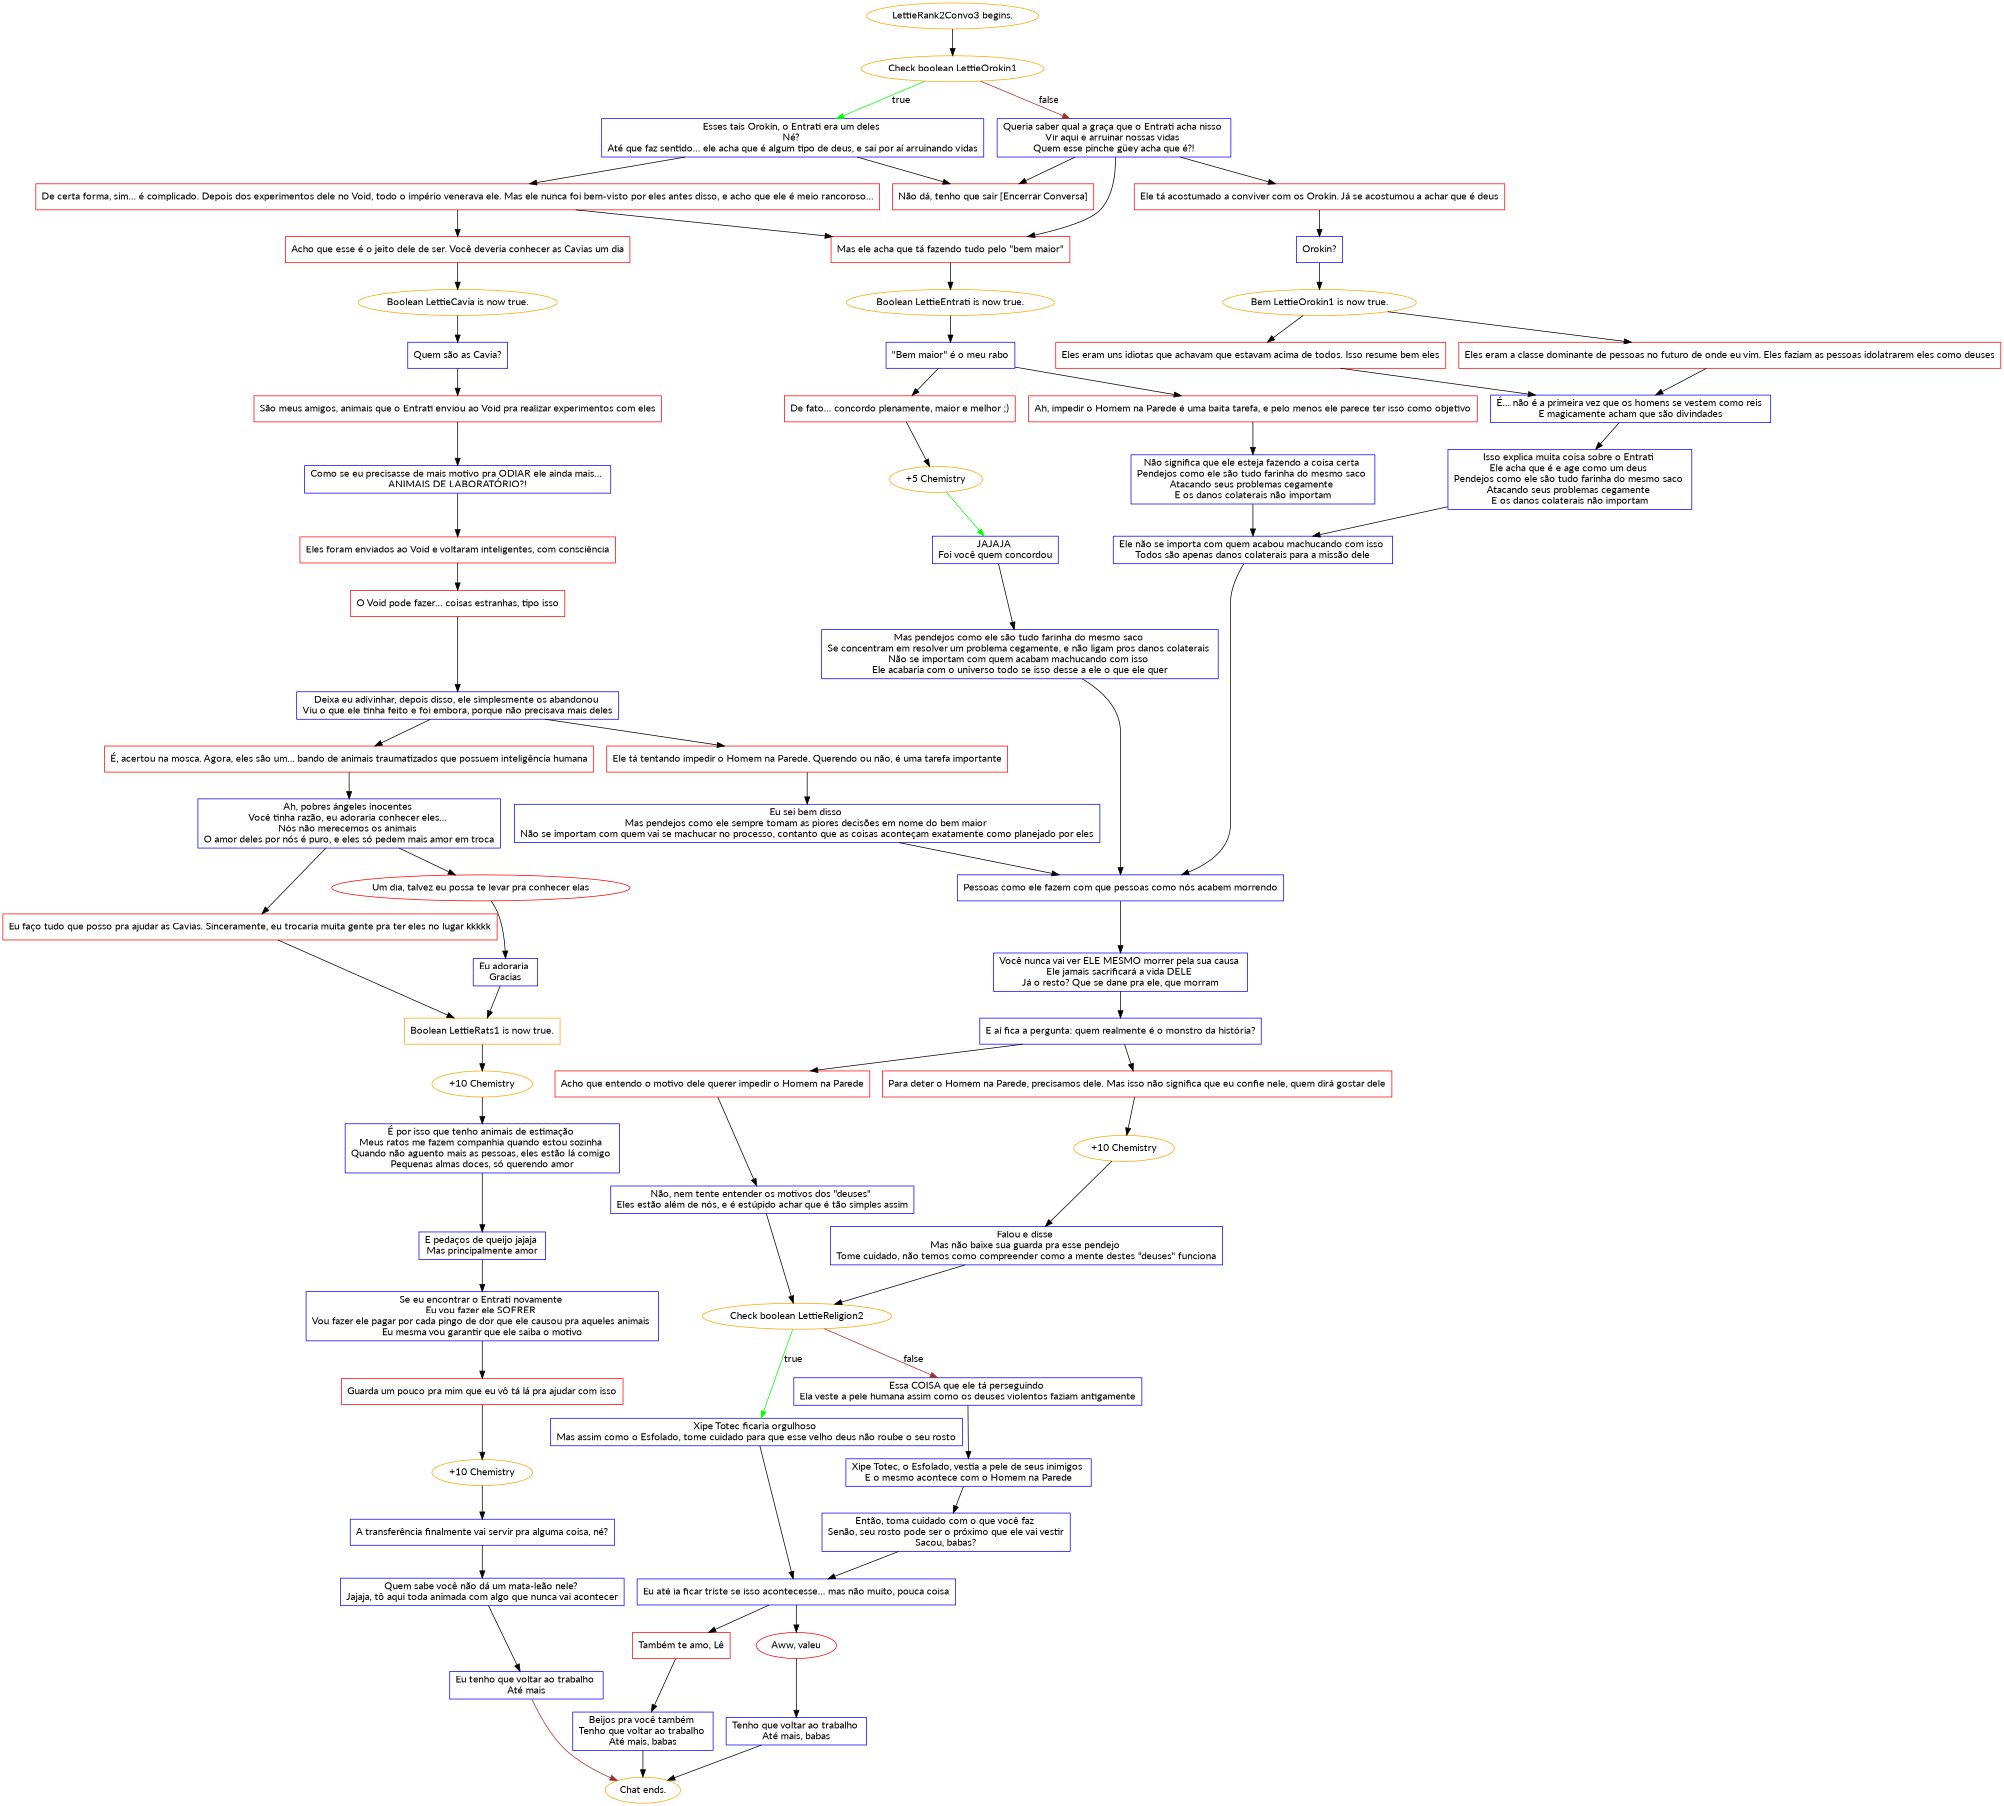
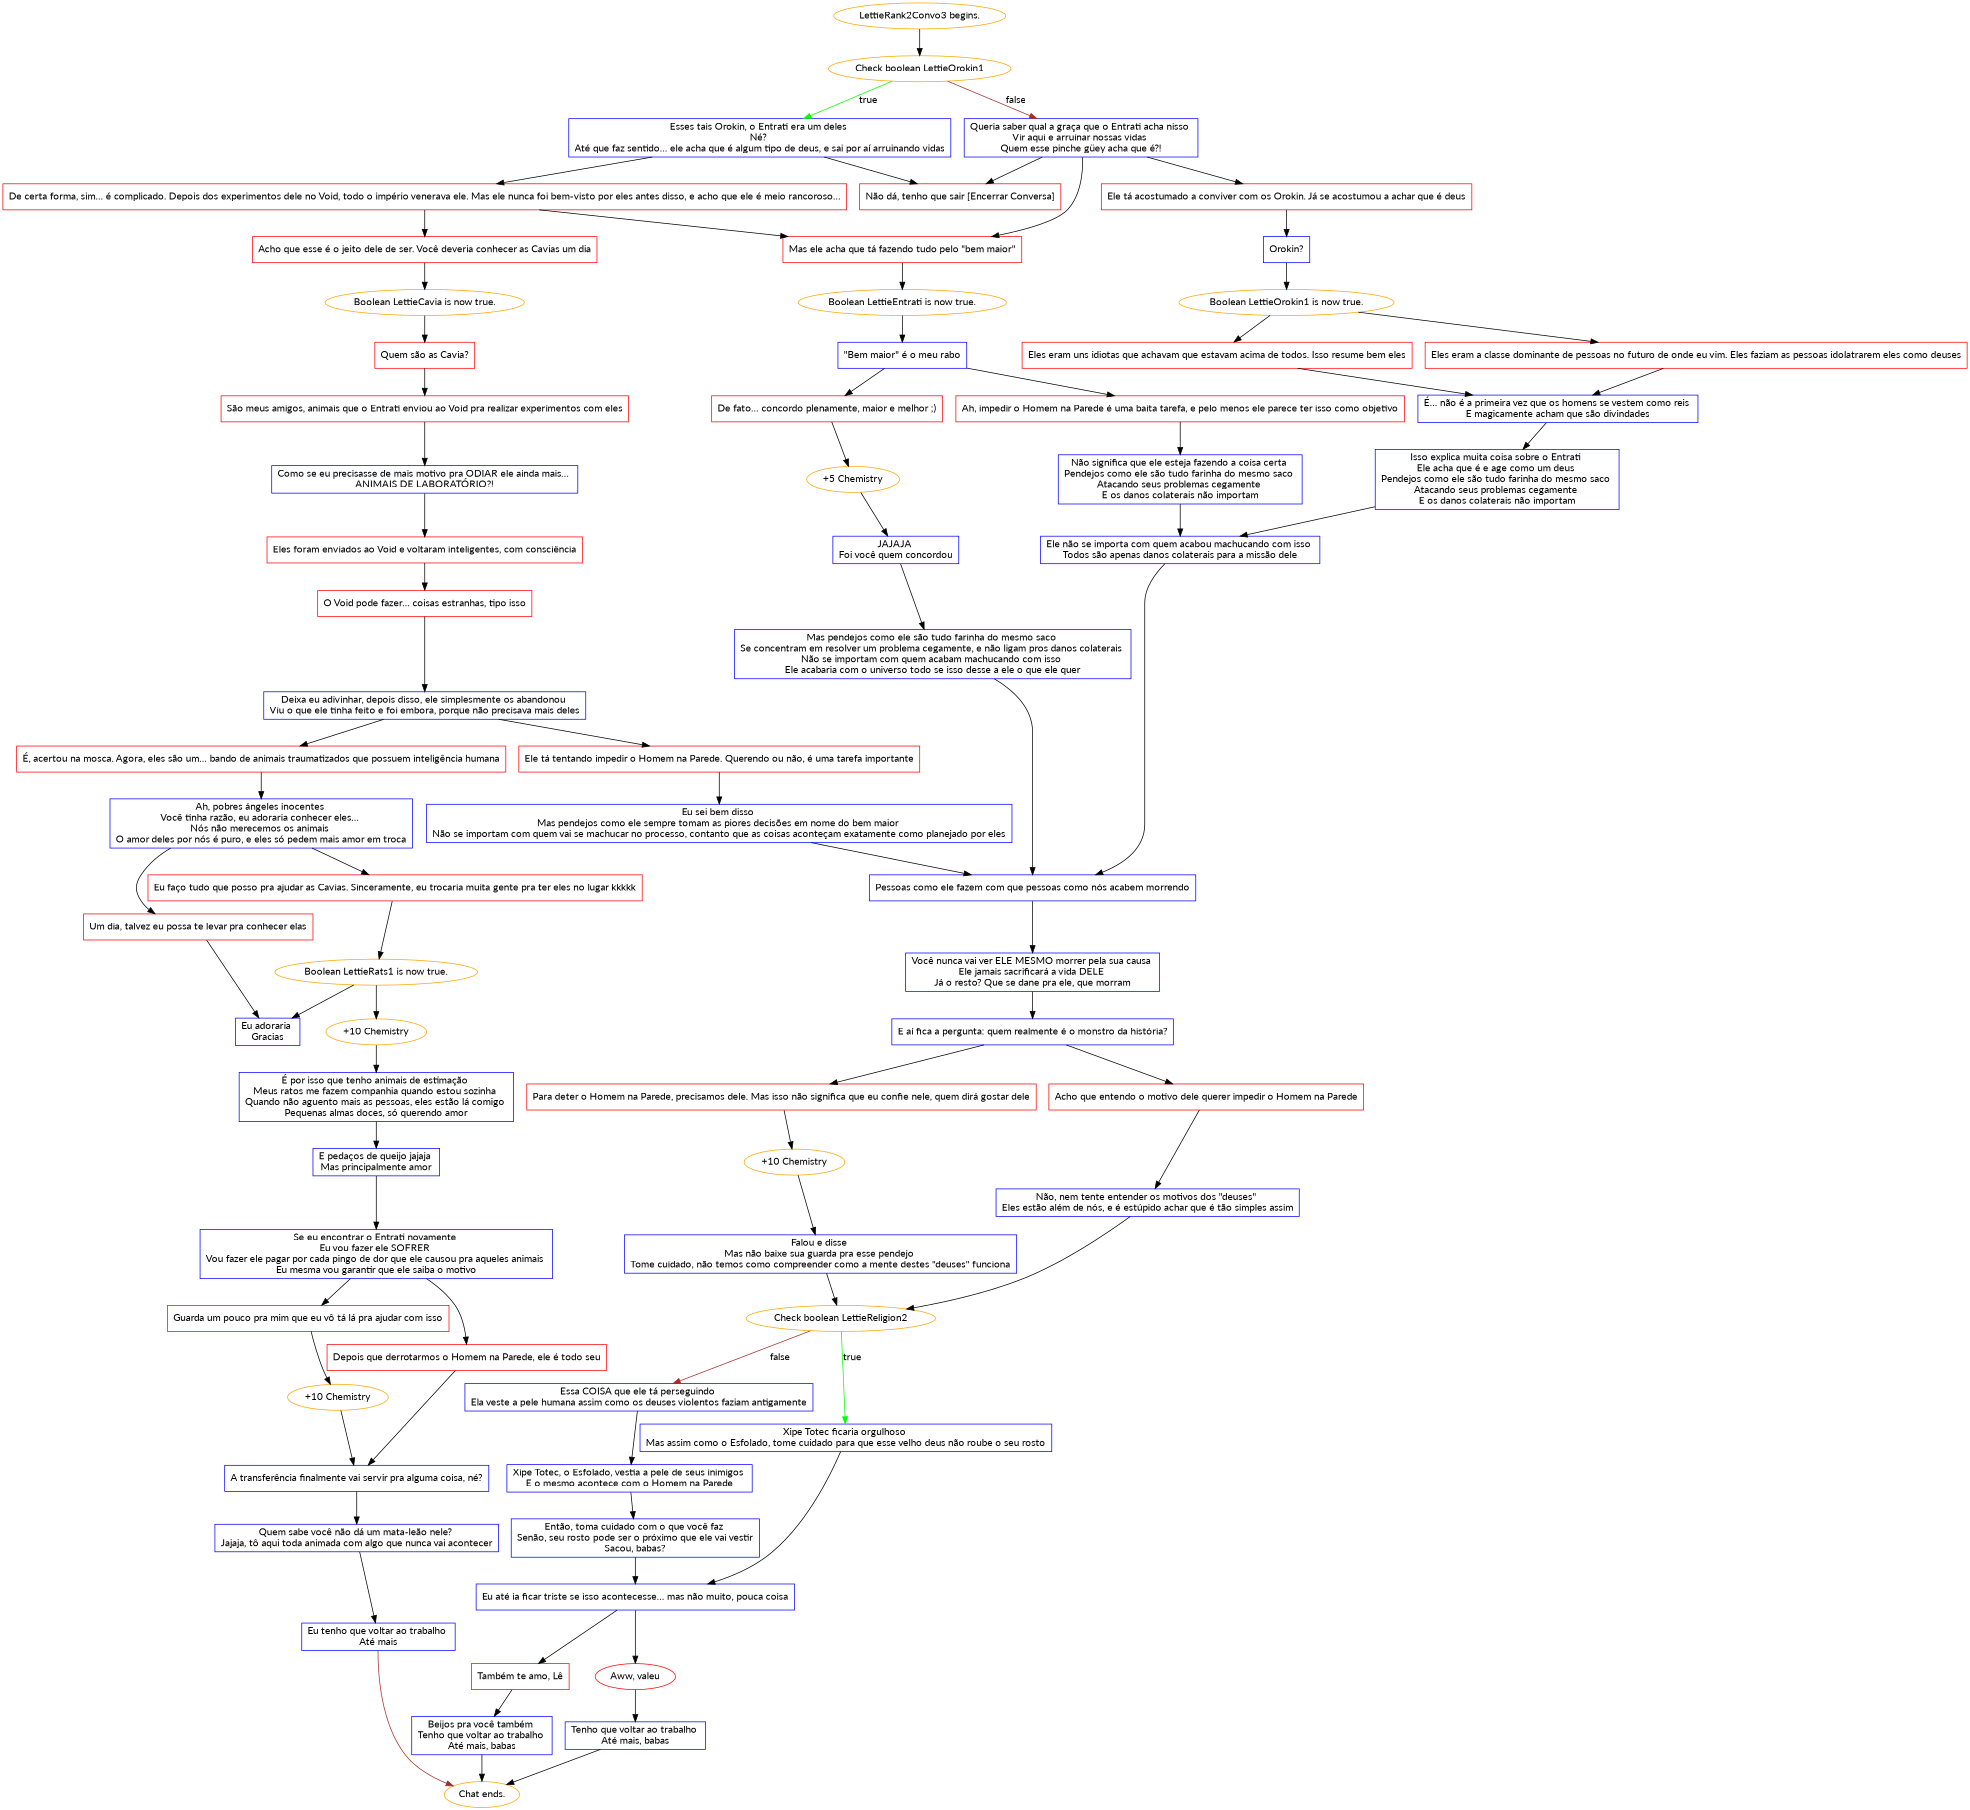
  digraph {
    fontname=Lato
    node [color=blue fontname=Lato shape=box]
    edge [fontname=Lato]
    "LettieRank2Convo3 begins." [color=orange shape=""]
    n2 [color=orange label="Check boolean LettieOrokin1" shape=""]
    n3 [label="Esses tais Orokin, o Entrati era um deles \nNé? \nAté que faz sentido… ele acha que é algum tipo de deus, e sai por aí arruinando vidas"]
    n4 [label="Queria saber qual a graça que o Entrati acha nisso \nVir aqui e arruinar nossas vidas \nQuem esse pinche güey acha que é?!"]
    n5 [color=red label="De certa forma, sim… é complicado. Depois dos experimentos dele no Void, todo o império venerava ele. Mas ele nunca foi bem-visto por eles antes disso, e acho que ele é meio rancoroso…"]
    n6 [color=red label="Não dá, tenho que sair [Encerrar Conversa]"]
    n7 [color=red label="Mas ele acha que tá fazendo tudo pelo \"bem maior\""]
    n8 [color=red label="Ele tá acostumado a conviver com os Orokin. Já se acostumou a achar que é deus"]
    n9 [color=red label="Acho que esse é o jeito dele de ser. Você deveria conhecer as Cavias um dia"]
    n10 [color=orange label="Boolean LettieEntrati is now true." shape=""]
    n11 [label="Orokin?"]
    n12 [color=orange label="Boolean LettieCavia is now true." shape=""]
    "Chat ends." [color=orange shape=""]
    n14 [label="\"Bem maior\" é o meu rabo"]
-   n15 [color=orange label="Bem LettieOrokin1 is now true." shape=""]
-   n16 [label="Quem são as Cavia?"]
+   n15 [color=orange label="Boolean LettieOrokin1 is now true." shape=""]
+   n16 [color=red label="Quem são as Cavia?"]
    n17 [color=red label="De fato… concordo plenamente, maior e melhor ;)"]
    n18 [color=red label="Ah, impedir o Homem na Parede é uma baita tarefa, e pelo menos ele parece ter isso como objetivo"]
    n19 [color=red label="Eles eram a classe dominante de pessoas no futuro de onde eu vim. Eles faziam as pessoas idolatrarem eles como deuses"]
    n20 [color=red label="Eles eram uns idiotas que achavam que estavam acima de todos. Isso resume bem eles"]
    n21 [color=red label="São meus amigos, animais que o Entrati enviou ao Void pra realizar experimentos com eles"]
    n22 [color=orange label="+5 Chemistry" shape=""]
    n23 [label="Não significa que ele esteja fazendo a coisa certa \nPendejos como ele são tudo farinha do mesmo saco \nAtacando seus problemas cegamente \nE os danos colaterais não importam"]
    n24 [label="É… não é a primeira vez que os homens se vestem como reis \nE magicamente acham que são divindades"]
    n25 [label="Como se eu precisasse de mais motivo pra ODIAR ele ainda mais… \nANIMAIS DE LABORATÓRIO?!"]
    n26 [label="JAJAJA \nFoi você quem concordou"]
    n27 [label="Ele não se importa com quem acabou machucando com isso \nTodos são apenas danos colaterais para a missão dele"]
    n28 [label="Isso explica muita coisa sobre o Entrati \nEle acha que é e age como um deus \nPendejos como ele são tudo farinha do mesmo saco \nAtacando seus problemas cegamente \nE os danos colaterais não importam"]
    n29 [color=red label="Eles foram enviados ao Void e voltaram inteligentes, com consciência"]
    n30 [label="Mas pendejos como ele são tudo farinha do mesmo saco \nSe concentram em resolver um problema cegamente, e não ligam pros danos colaterais \nNão se importam com quem acabam machucando com isso \nEle acabaria com o universo todo se isso desse a ele o que ele quer"]
    n31 [label="Pessoas como ele fazem com que pessoas como nós acabem morrendo"]
    n32 [color=red label="O Void pode fazer… coisas estranhas, tipo isso"]
    n33 [label="Você nunca vai ver ELE MESMO morrer pela sua causa \nEle jamais sacrificará a vida DELE \nJá o resto? Que se dane pra ele, que morram"]
    n34 [label="Deixa eu adivinhar, depois disso, ele simplesmente os abandonou \nViu o que ele tinha feito e foi embora, porque não precisava mais deles"]
    n35 [label="E aí fica a pergunta: quem realmente é o monstro da história?"]
    n36 [color=red label="É, acertou na mosca. Agora, eles são um… bando de animais traumatizados que possuem inteligência humana"]
    n37 [color=red label="Ele tá tentando impedir o Homem na Parede. Querendo ou não, é uma tarefa importante"]
    n38 [color=red label="Acho que entendo o motivo dele querer impedir o Homem na Parede"]
    n39 [color=red label="Para deter o Homem na Parede, precisamos dele. Mas isso não significa que eu confie nele, quem dirá gostar dele"]
    n40 [label="Ah, pobres ángeles inocentes \nVocê tinha razão, eu adoraria conhecer eles… \nNós não merecemos os animais \nO amor deles por nós é puro, e eles só pedem mais amor em troca"]
    n41 [label="Eu sei bem disso \nMas pendejos como ele sempre tomam as piores decisões em nome do bem maior \nNão se importam com quem vai se machucar no processo, contanto que as coisas aconteçam exatamente como planejado por eles"]
    n42 [label="Não, nem tente entender os motivos dos \"deuses\" \nEles estão além de nós, e é estúpido achar que é tão simples assim"]
    n43 [color=orange label="+10 Chemistry" shape=""]
    n44 [color=red label="Eu faço tudo que posso pra ajudar as Cavias. Sinceramente, eu trocaria muita gente pra ter eles no lugar kkkkk"]
-   n45 [color=red label="Um dia, talvez eu possa te levar pra conhecer elas" shape=ellipse]
+   n45 [color=red label="Um dia, talvez eu possa te levar pra conhecer elas"]
    n46 [color=orange label="Check boolean LettieReligion2" shape=""]
    n47 [label="Falou e disse \nMas não baixe sua guarda pra esse pendejo \nTome cuidado, não temos como compreender como a mente destes \"deuses\" funciona"]
-   n48 [color=orange label="Boolean LettieRats1 is now true."]
+   n48 [color=orange label="Boolean LettieRats1 is now true." shape=""]
    n49 [label="Eu adoraria \nGracias"]
    n50 [label="Xipe Totec ficaria orgulhoso \nMas assim como o Esfolado, tome cuidado para que esse velho deus não roube o seu rosto"]
    n51 [label="Essa COISA que ele tá perseguindo \nEla veste a pele humana assim como os deuses violentos faziam antigamente"]
    n52 [color=orange label="+10 Chemistry" shape=""]
    n53 [label="Eu até ia ficar triste se isso acontecesse… mas não muito, pouca coisa"]
    n54 [label="Xipe Totec, o Esfolado, vestia a pele de seus inimigos \nE o mesmo acontece com o Homem na Parede"]
    n55 [label="É por isso que tenho animais de estimação \nMeus ratos me fazem companhia quando estou sozinha \nQuando não aguento mais as pessoas, eles estão lá comigo \nPequenas almas doces, só querendo amor"]
    n56 [color=red label="Aww, valeu" shape=ellipse]
    n57 [color=red label="Também te amo, Lê"]
    n58 [label="Então, toma cuidado com o que você faz \nSenão, seu rosto pode ser o próximo que ele vai vestir\nSacou, babas?"]
    n59 [label="E pedaços de queijo jajaja \nMas principalmente amor"]
    n60 [label="Tenho que voltar ao trabalho \nAté mais, babas"]
    n61 [label="Beijos pra você também \nTenho que voltar ao trabalho \nAté mais, babas"]
    n62 [label="Se eu encontrar o Entrati novamente \nEu vou fazer ele SOFRER \nVou fazer ele pagar por cada pingo de dor que ele causou pra aqueles animais \nEu mesma vou garantir que ele saiba o motivo"]
    n63 [color=red label="Guarda um pouco pra mim que eu vô tá lá pra ajudar com isso"]
+   n64 [color=red label="Depois que derrotarmos o Homem na Parede, ele é todo seu"]
    n65 [color=orange label="+10 Chemistry" shape=""]
    n66 [label="A transferência finalmente vai servir pra alguma coisa, né?"]
    n67 [label="Quem sabe você não dá um mata-leão nele? \nJajaja, tô aqui toda animada com algo que nunca vai acontecer"]
    n68 [label="Eu tenho que voltar ao trabalho \nAté mais"]
    "LettieRank2Convo3 begins." -> n2
    n2 -> n3 [color=green label=true]
    n2 -> n4 [color=brown label=false]
    n3 -> n5
    n3 -> n6
    n4 -> n6
    n4 -> n7
    n4 -> n8
    n5 -> n7
    n5 -> n9
    n7 -> n10
    n8 -> n11
    n9 -> n12
    n10 -> n14
    n11 -> n15
    n12 -> n16
    n14 -> n17
    n14 -> n18
    n15 -> n19
    n15 -> n20
    n16 -> n21
    n17 -> n22
    n18 -> n23
    n19 -> n24
    n20 -> n24
    n21 -> n25
-   n22 -> n26 [color=green]
+   n22 -> n26
    n23 -> n27
    n24 -> n28
    n25 -> n29
    n26 -> n30
    n27 -> n31
    n28 -> n27
    n29 -> n32
    n30 -> n31
    n31 -> n33
    n32 -> n34
    n33 -> n35
    n34 -> n36
    n34 -> n37
    n35 -> n38
    n35 -> n39
    n36 -> n40
    n37 -> n41
    n38 -> n42
    n39 -> n43
    n40 -> n44
    n40 -> n45
    n41 -> n31
    n42 -> n46
    n43 -> n47
    n44 -> n48
    n45 -> n49
    n46 -> n50 [color=green label=true]
    n46 -> n51 [color=brown label=false]
    n47 -> n46
    n48 -> n52
-   n49 -> n48
+   n48 -> n49
    n50 -> n53
    n51 -> n54
    n52 -> n55
    n53 -> n56
    n53 -> n57
    n54 -> n58
    n55 -> n59
    n56 -> n60
    n57 -> n61
    n58 -> n53
    n59 -> n62
    n60 -> "Chat ends."
    n61 -> "Chat ends."
    n62 -> n63
+   n62 -> n64
    n63 -> n65
+   n64 -> n66
    n65 -> n66
    n66 -> n67
    n67 -> n68
    n68 -> "Chat ends." [color=brown]
  }
